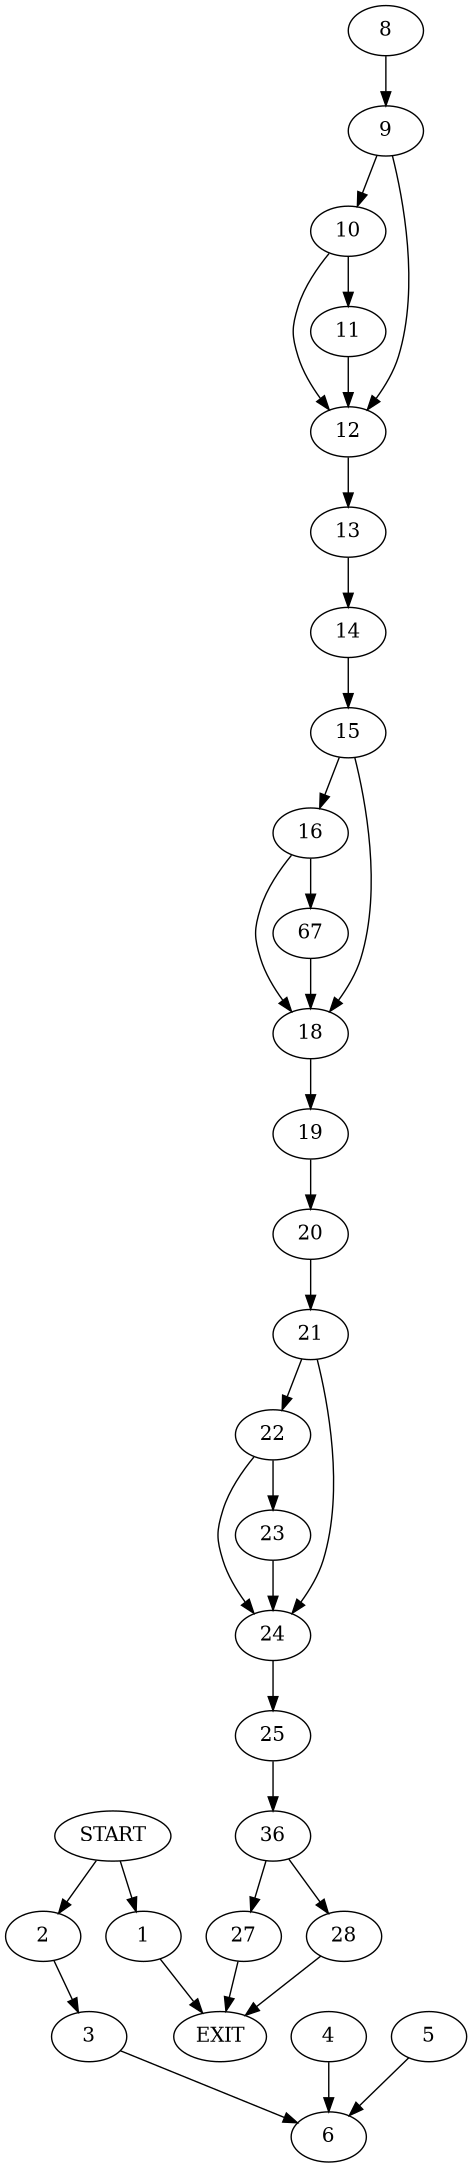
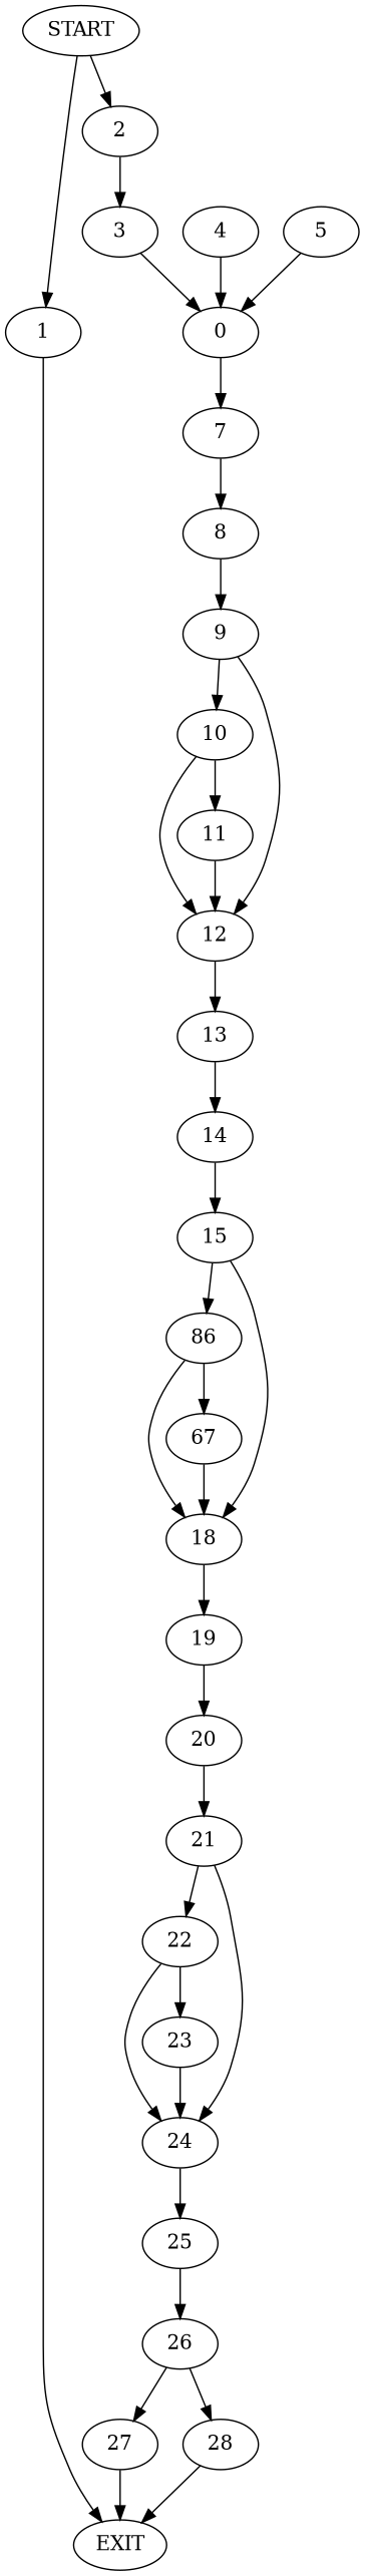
  digraph {
    n1 [label=START]
    1
    2
    n4 [label=EXIT]
    3
-   6
+   6 [label=0]
    4
+   7
    5
    8
    9
    10
    12
    11
    13
    14
    15
-   16
+   16 [label=86]
    18
    n20 [label=67]
    19
    20
    21
    22
    24
    23
    25
-   26 [label=36]
+   26
    27
    28
    n1 -> 1
    n1 -> 2
    1 -> n4
    2 -> 3
    3 -> 6
+   6 -> 7
    4 -> 6
+   7 -> 8
    5 -> 6
    8 -> 9
    9 -> 10
    9 -> 12
    10 -> 12
    10 -> 11
    12 -> 13
    11 -> 12
    13 -> 14
    14 -> 15
    15 -> 16
    15 -> 18
    16 -> 18
    16 -> n20
    18 -> 19
    n20 -> 18
    19 -> 20
    20 -> 21
    21 -> 22
    21 -> 24
    22 -> 24
    22 -> 23
    24 -> 25
    23 -> 24
    25 -> 26
    26 -> 27
    26 -> 28
    27 -> n4
    28 -> n4
  }
